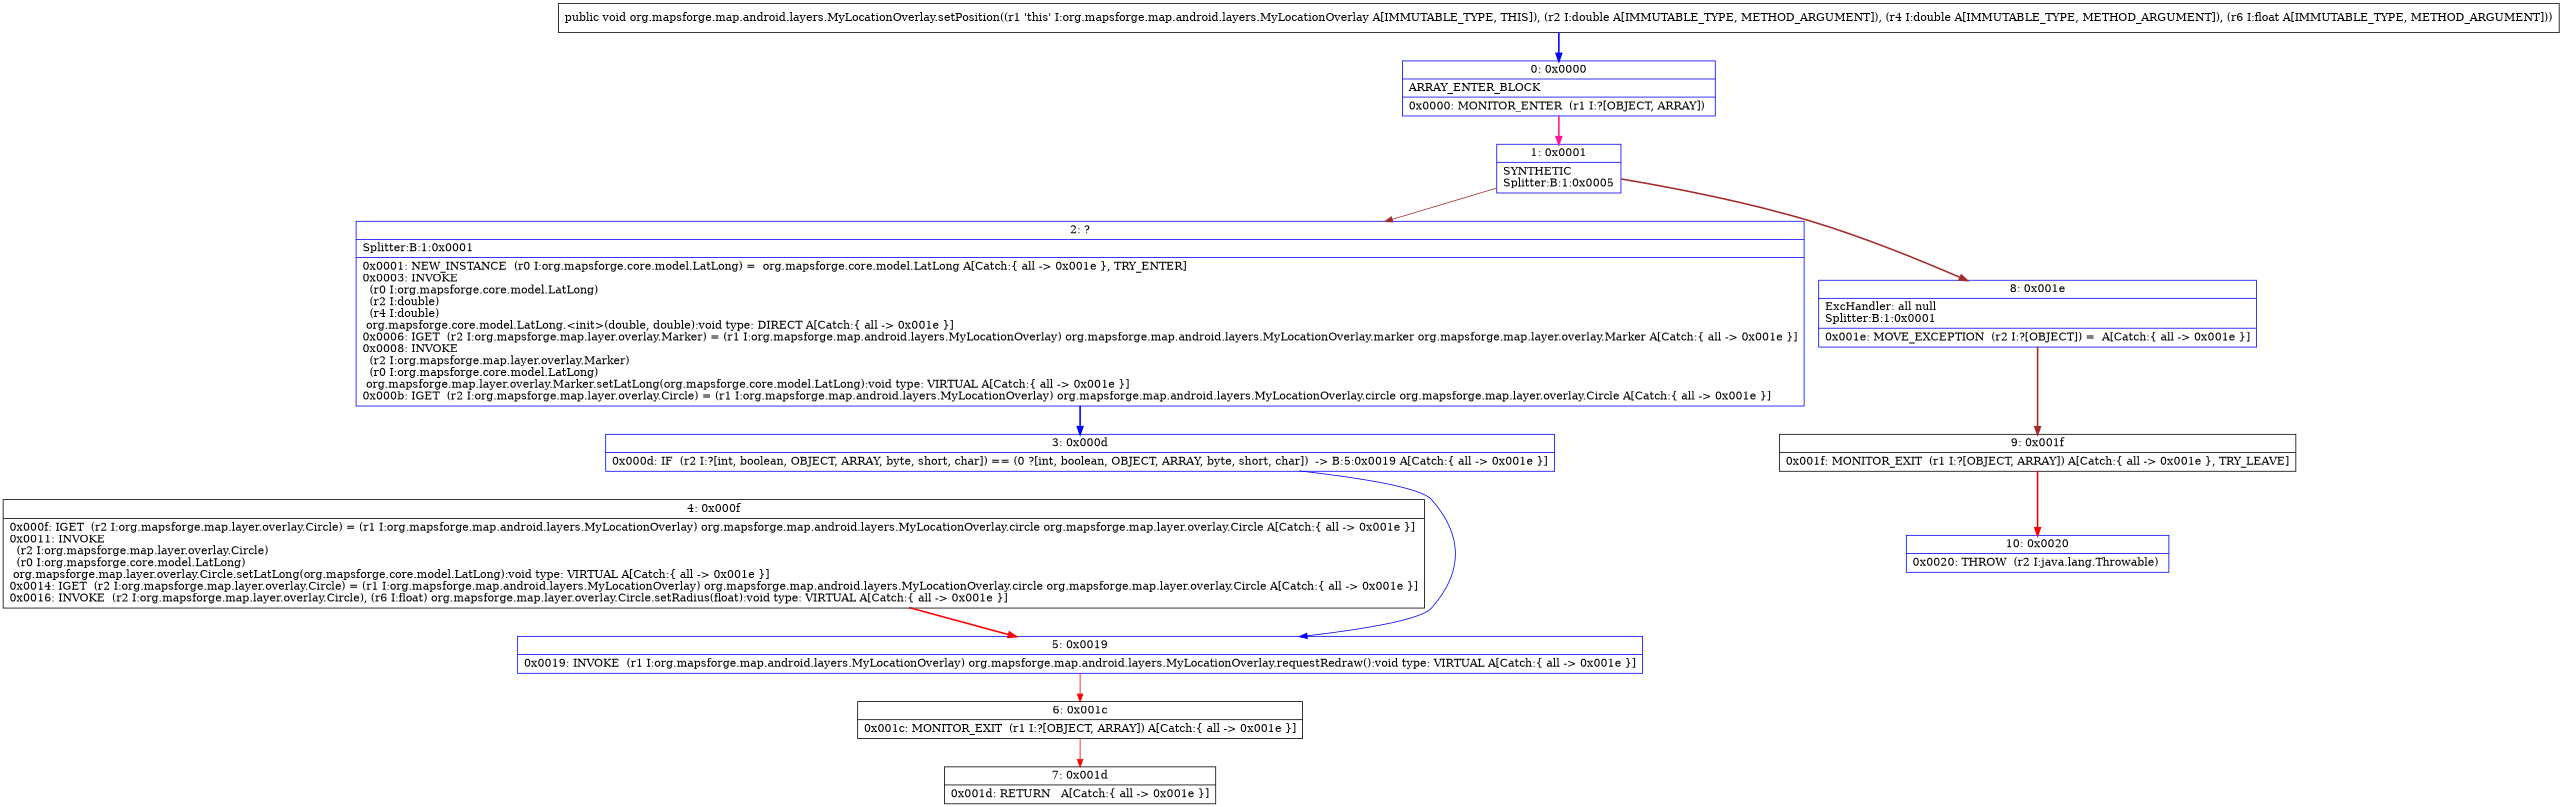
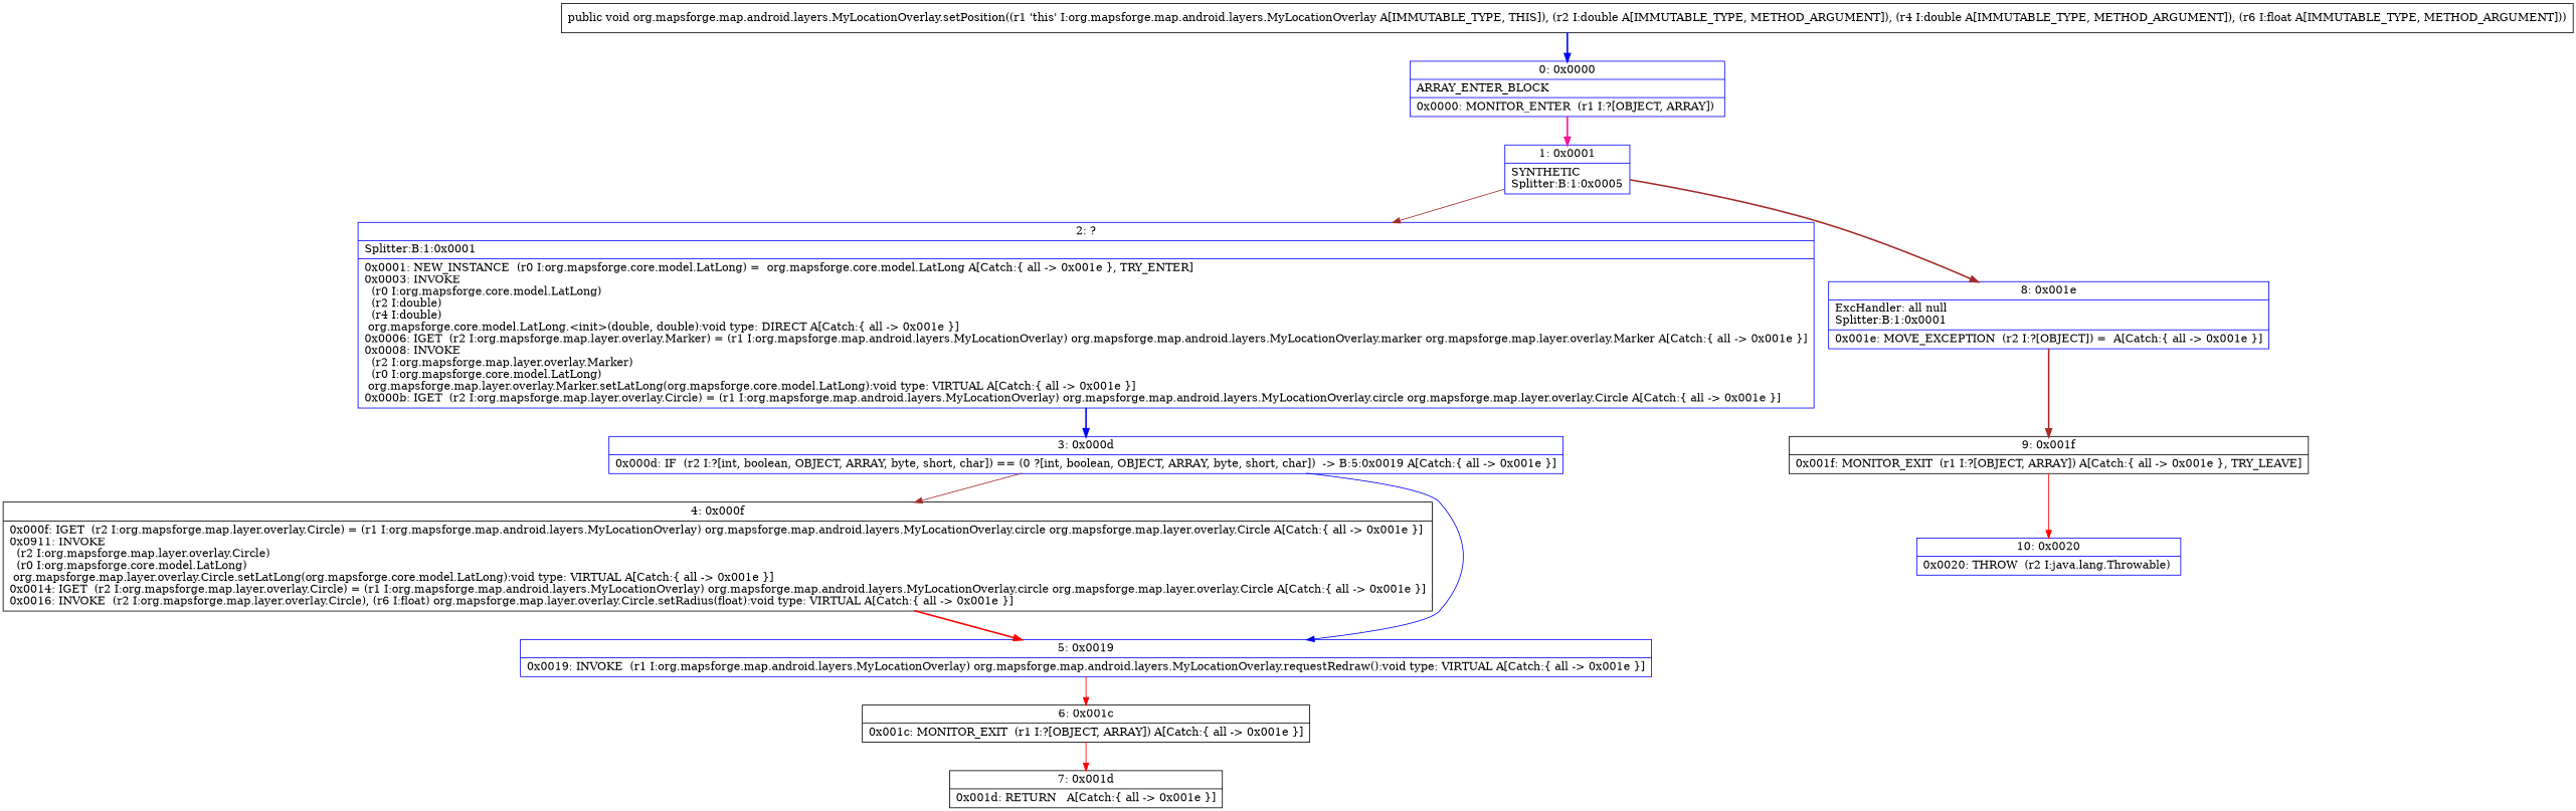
  digraph {
    node [color=blue shape=record]
    edge [color=brown style=bold]
    n1 [label="{0\:\ 0x0000|ARRAY_ENTER_BLOCK\l|0x0000: MONITOR_ENTER  (r1 I:?[OBJECT, ARRAY]) \l}"]
    n2 [label="{1\:\ 0x0001|SYNTHETIC\lSplitter:B:1:0x0005\l}"]
    n3 [label="{2\:\ ?|Splitter:B:1:0x0001\l|0x0001: NEW_INSTANCE  (r0 I:org.mapsforge.core.model.LatLong) =  org.mapsforge.core.model.LatLong A[Catch:\{ all \-\> 0x001e \}, TRY_ENTER]\l0x0003: INVOKE  \l  (r0 I:org.mapsforge.core.model.LatLong)\l  (r2 I:double)\l  (r4 I:double)\l org.mapsforge.core.model.LatLong.\<init\>(double, double):void type: DIRECT A[Catch:\{ all \-\> 0x001e \}]\l0x0006: IGET  (r2 I:org.mapsforge.map.layer.overlay.Marker) = (r1 I:org.mapsforge.map.android.layers.MyLocationOverlay) org.mapsforge.map.android.layers.MyLocationOverlay.marker org.mapsforge.map.layer.overlay.Marker A[Catch:\{ all \-\> 0x001e \}]\l0x0008: INVOKE  \l  (r2 I:org.mapsforge.map.layer.overlay.Marker)\l  (r0 I:org.mapsforge.core.model.LatLong)\l org.mapsforge.map.layer.overlay.Marker.setLatLong(org.mapsforge.core.model.LatLong):void type: VIRTUAL A[Catch:\{ all \-\> 0x001e \}]\l0x000b: IGET  (r2 I:org.mapsforge.map.layer.overlay.Circle) = (r1 I:org.mapsforge.map.android.layers.MyLocationOverlay) org.mapsforge.map.android.layers.MyLocationOverlay.circle org.mapsforge.map.layer.overlay.Circle A[Catch:\{ all \-\> 0x001e \}]\l}"]
    n4 [label="{8\:\ 0x001e|ExcHandler: all null\lSplitter:B:1:0x0001\l|0x001e: MOVE_EXCEPTION  (r2 I:?[OBJECT]) =  A[Catch:\{ all \-\> 0x001e \}]\l}"]
    n5 [label="{3\:\ 0x000d|0x000d: IF  (r2 I:?[int, boolean, OBJECT, ARRAY, byte, short, char]) == (0 ?[int, boolean, OBJECT, ARRAY, byte, short, char])  \-\> B:5:0x0019 A[Catch:\{ all \-\> 0x001e \}]\l}"]
    n6 [color=black label="{9\:\ 0x001f|0x001f: MONITOR_EXIT  (r1 I:?[OBJECT, ARRAY]) A[Catch:\{ all \-\> 0x001e \}, TRY_LEAVE]\l}"]
-   n7 [color=black label="{4\:\ 0x000f|0x000f: IGET  (r2 I:org.mapsforge.map.layer.overlay.Circle) = (r1 I:org.mapsforge.map.android.layers.MyLocationOverlay) org.mapsforge.map.android.layers.MyLocationOverlay.circle org.mapsforge.map.layer.overlay.Circle A[Catch:\{ all \-\> 0x001e \}]\l0x0011: INVOKE  \l  (r2 I:org.mapsforge.map.layer.overlay.Circle)\l  (r0 I:org.mapsforge.core.model.LatLong)\l org.mapsforge.map.layer.overlay.Circle.setLatLong(org.mapsforge.core.model.LatLong):void type: VIRTUAL A[Catch:\{ all \-\> 0x001e \}]\l0x0014: IGET  (r2 I:org.mapsforge.map.layer.overlay.Circle) = (r1 I:org.mapsforge.map.android.layers.MyLocationOverlay) org.mapsforge.map.android.layers.MyLocationOverlay.circle org.mapsforge.map.layer.overlay.Circle A[Catch:\{ all \-\> 0x001e \}]\l0x0016: INVOKE  (r2 I:org.mapsforge.map.layer.overlay.Circle), (r6 I:float) org.mapsforge.map.layer.overlay.Circle.setRadius(float):void type: VIRTUAL A[Catch:\{ all \-\> 0x001e \}]\l}"]
+   n7 [color=black label="{4\:\ 0x000f|0x000f: IGET  (r2 I:org.mapsforge.map.layer.overlay.Circle) = (r1 I:org.mapsforge.map.android.layers.MyLocationOverlay) org.mapsforge.map.android.layers.MyLocationOverlay.circle org.mapsforge.map.layer.overlay.Circle A[Catch:\{ all \-\> 0x001e \}]\l0x0911: INVOKE  \l  (r2 I:org.mapsforge.map.layer.overlay.Circle)\l  (r0 I:org.mapsforge.core.model.LatLong)\l org.mapsforge.map.layer.overlay.Circle.setLatLong(org.mapsforge.core.model.LatLong):void type: VIRTUAL A[Catch:\{ all \-\> 0x001e \}]\l0x0014: IGET  (r2 I:org.mapsforge.map.layer.overlay.Circle) = (r1 I:org.mapsforge.map.android.layers.MyLocationOverlay) org.mapsforge.map.android.layers.MyLocationOverlay.circle org.mapsforge.map.layer.overlay.Circle A[Catch:\{ all \-\> 0x001e \}]\l0x0016: INVOKE  (r2 I:org.mapsforge.map.layer.overlay.Circle), (r6 I:float) org.mapsforge.map.layer.overlay.Circle.setRadius(float):void type: VIRTUAL A[Catch:\{ all \-\> 0x001e \}]\l}"]
    n8 [label="{5\:\ 0x0019|0x0019: INVOKE  (r1 I:org.mapsforge.map.android.layers.MyLocationOverlay) org.mapsforge.map.android.layers.MyLocationOverlay.requestRedraw():void type: VIRTUAL A[Catch:\{ all \-\> 0x001e \}]\l}"]
    n9 [color=black label="{6\:\ 0x001c|0x001c: MONITOR_EXIT  (r1 I:?[OBJECT, ARRAY]) A[Catch:\{ all \-\> 0x001e \}]\l}"]
    n10 [color=black label="{7\:\ 0x001d|0x001d: RETURN   A[Catch:\{ all \-\> 0x001e \}]\l}"]
    n11 [label="{10\:\ 0x0020|0x0020: THROW  (r2 I:java.lang.Throwable) \l}"]
    n12 [color=black label="{public void org.mapsforge.map.android.layers.MyLocationOverlay.setPosition((r1 'this' I:org.mapsforge.map.android.layers.MyLocationOverlay A[IMMUTABLE_TYPE, THIS]), (r2 I:double A[IMMUTABLE_TYPE, METHOD_ARGUMENT]), (r4 I:double A[IMMUTABLE_TYPE, METHOD_ARGUMENT]), (r6 I:float A[IMMUTABLE_TYPE, METHOD_ARGUMENT])) }"]
    n1 -> n2 [color=deeppink]
    n2 -> n3 [style=solid]
    n2 -> n4
    n3 -> n5 [color=blue]
    n4 -> n6
+   n5 -> n7 [style=solid]
    n5 -> n8 [color=blue style=solid]
-   n6 -> n11 [color=red]
+   n6 -> n11 [color=red style=solid]
    n7 -> n8 [color=red]
    n8 -> n9 [color=red style=solid]
    n9 -> n10 [color=red style=solid]
    n12 -> n1 [color=blue]
  }
